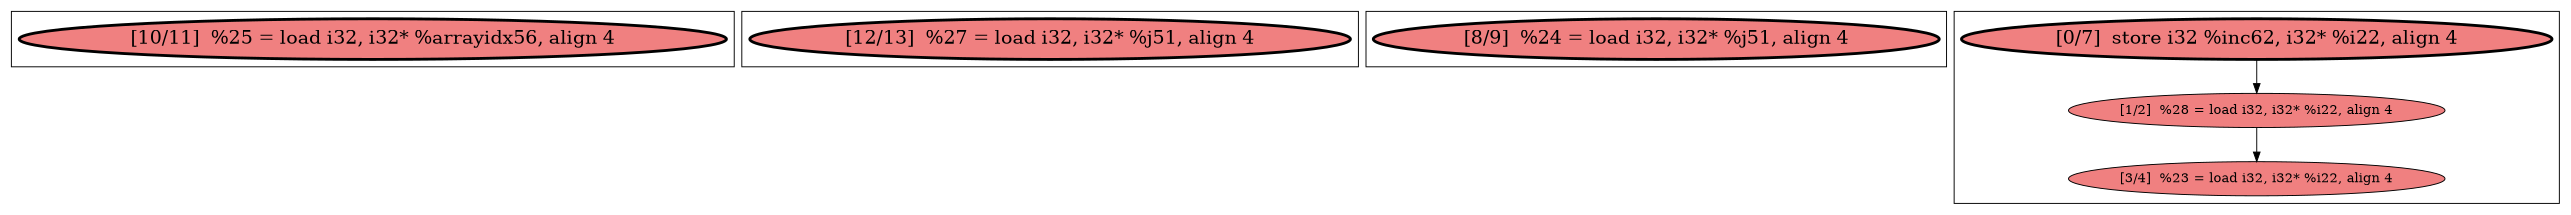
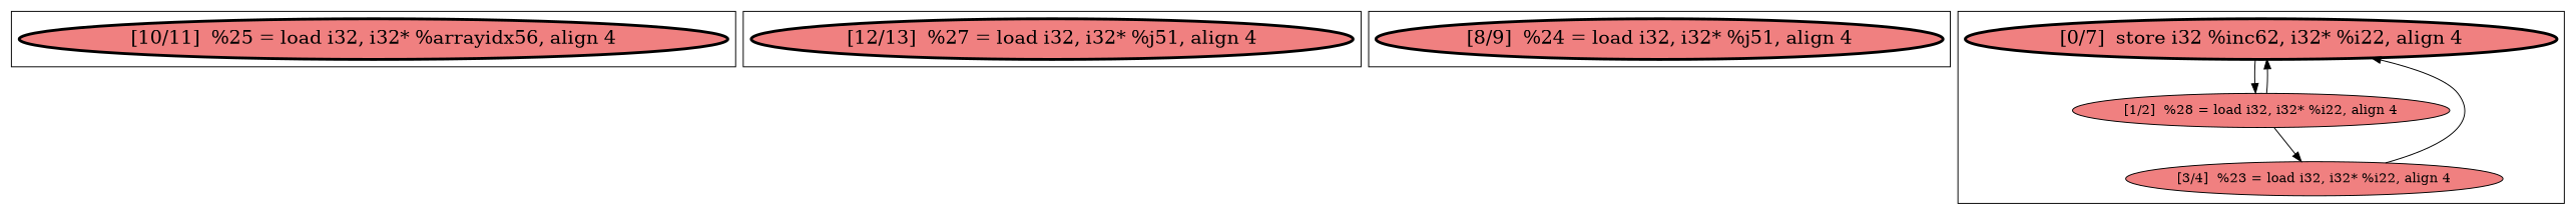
  digraph {
    node [fillcolor=lightcoral fontsize=20 penwidth=3.0 shape=ellipse style=filled]
    n1 [label="[10/11]  %25 = load i32, i32* %arrayidx56, align 4"]
    n2 [label="[12/13]  %27 = load i32, i32* %j51, align 4"]
    n3 [label="[8/9]  %24 = load i32, i32* %j51, align 4"]
    n4 [label="[0/7]  store i32 %inc62, i32* %i22, align 4"]
    n5 [label="[1/2]  %28 = load i32, i32* %i22, align 4" fontsize="" penwidth=""]
    n6 [label="[3/4]  %23 = load i32, i32* %i22, align 4" fontsize="" penwidth=""]
    subgraph cluster_1 {
      n1
    }
    subgraph cluster_2 {
      n2
    }
    subgraph cluster_3 {
      n3
    }
    subgraph cluster_4 {
      n4
      n5
      n6
    }
    n4 -> n5
+   n5 -> n4
    n5 -> n6
+   n6 -> n4
  }
